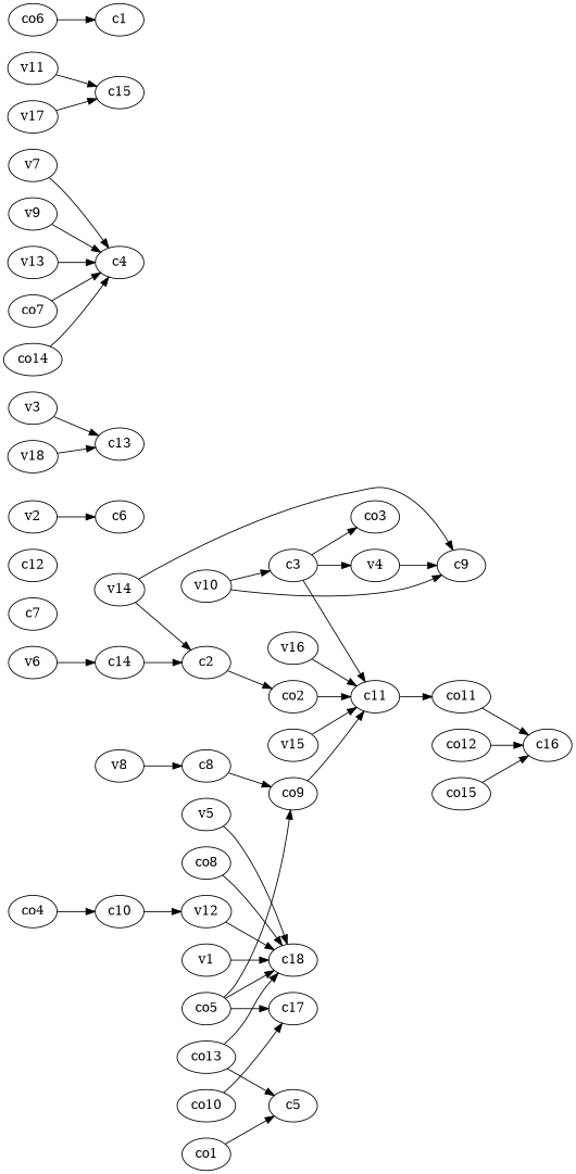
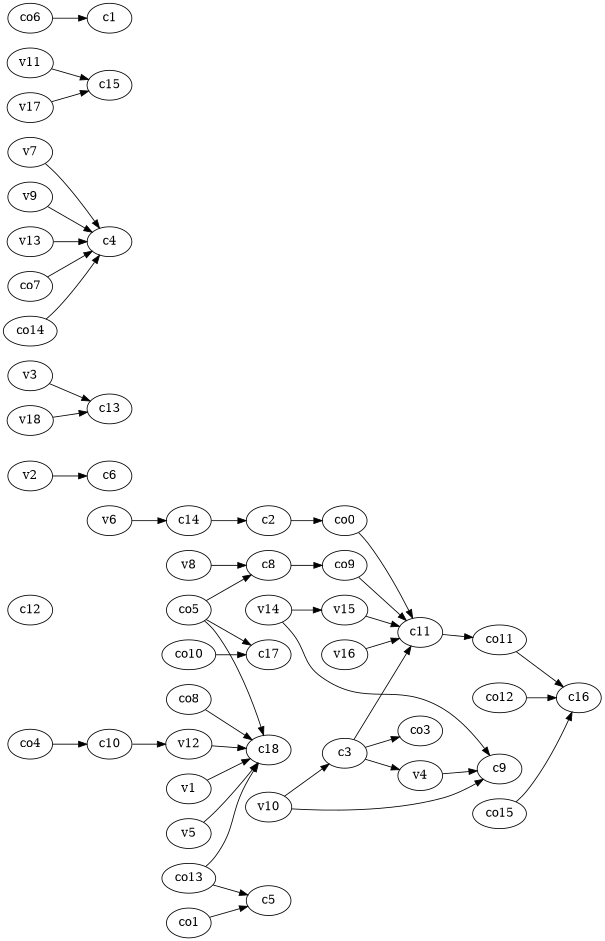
  strict digraph {
    rankdir=LR
    edge [weight=1]
    c2
-   co2
+   co2 [label=co0]
    c11
    c3
    v4
    co3
    c9
-   c7
    c8
    co9
    c10
    v12
    c18
    co11
    c16
    c12
    v1
    v2
    c6
    v3
    c13
    v5
    v6
    c14
    v7
    c4
    v8
    v9
    v10
    v11
    c15
    v13
    v14
    v15
    v16
    v17
    v18
    co1
    c5
    co4
    co5
    c17
    co6
    c1
    co7
    co8
    co10
    co12
    co13
    co14
    co15
    c2 -> co2
    co2 -> c11
    c11 -> co11
    c3 -> c11
    c3 -> v4
    c3 -> co3
    v4 -> c9
    c8 -> co9
    co9 -> c11
    c10 -> v12
    v12 -> c18
    co11 -> c16
    v1 -> c18
    v2 -> c6
    v3 -> c13
    v5 -> c18
    v6 -> c14
    c14 -> c2
    v7 -> c4
    v8 -> c8
    v9 -> c4
    v10 -> c3
    v10 -> c9
    v11 -> c15
    v13 -> c4
-   v14 -> c2
+   v14 -> v15
    v14 -> c9
    v15 -> c11
    v16 -> c11
    v17 -> c15
    v18 -> c13
    co1 -> c5
    co4 -> c10
-   co5 -> co9
+   co5 -> c8
    co5 -> c18
    co5 -> c17
    co6 -> c1
    co7 -> c4
    co8 -> c18
    co10 -> c17
    co12 -> c16
    co13 -> c18
    co13 -> c5
    co14 -> c4
    co15 -> c16
  }
